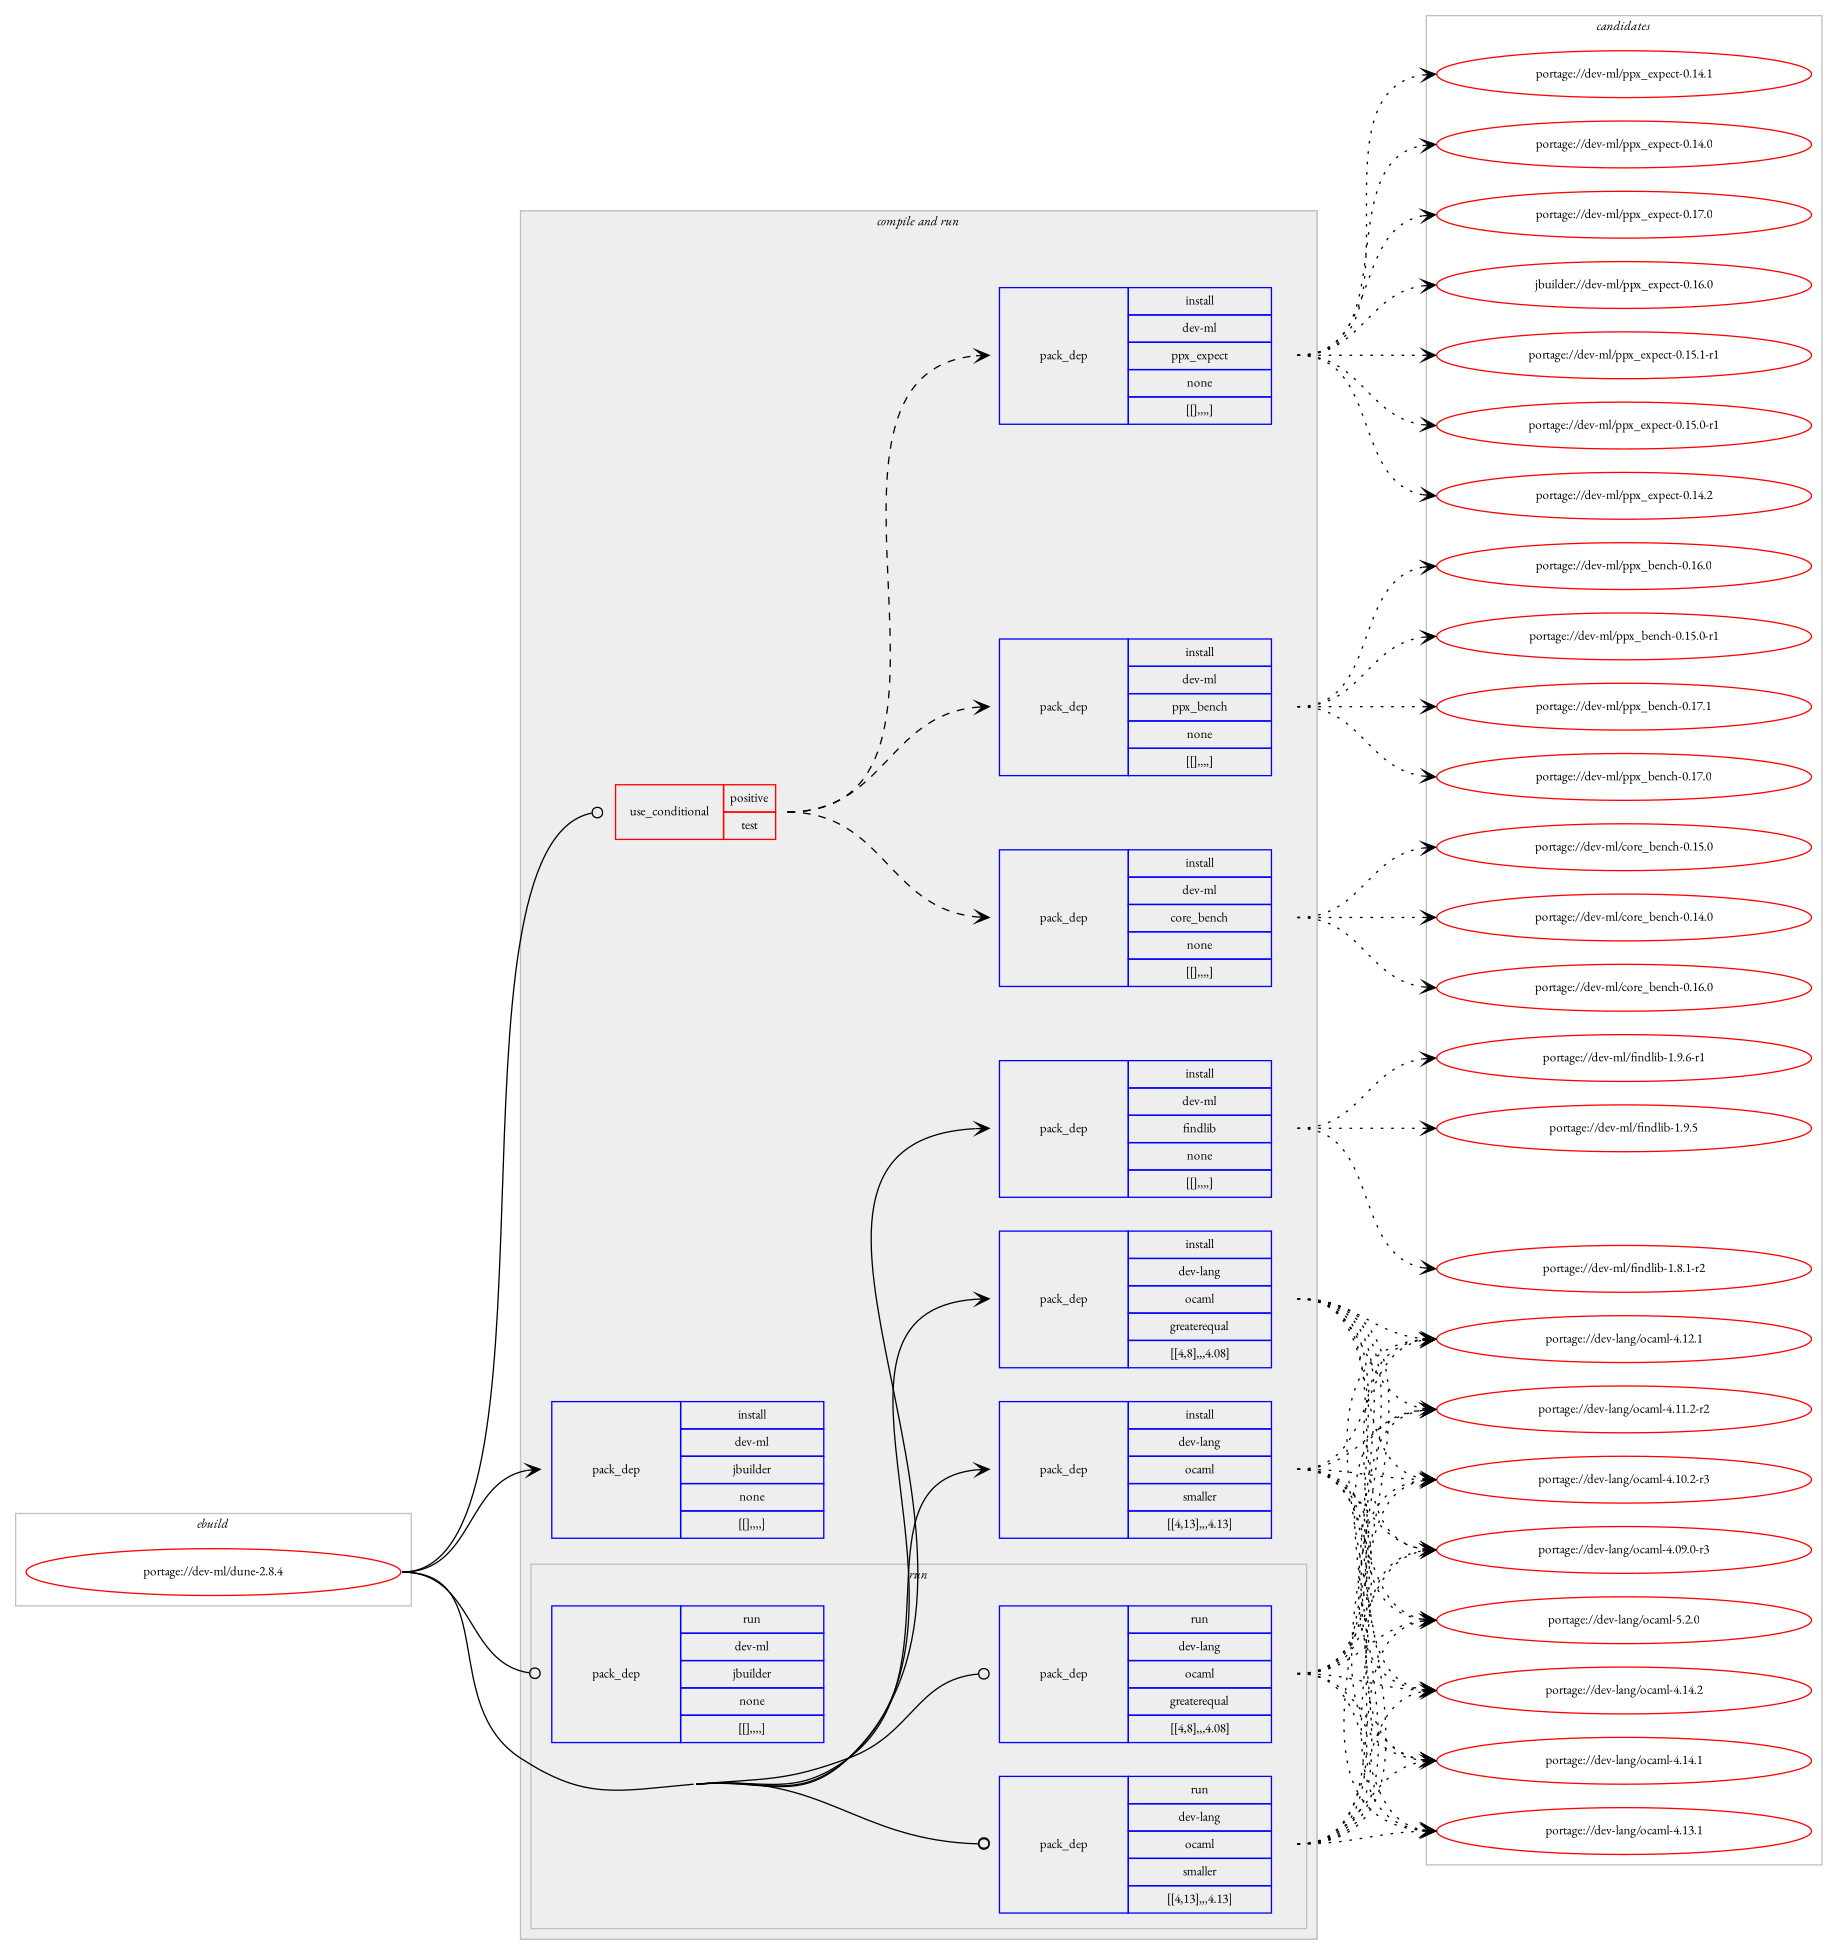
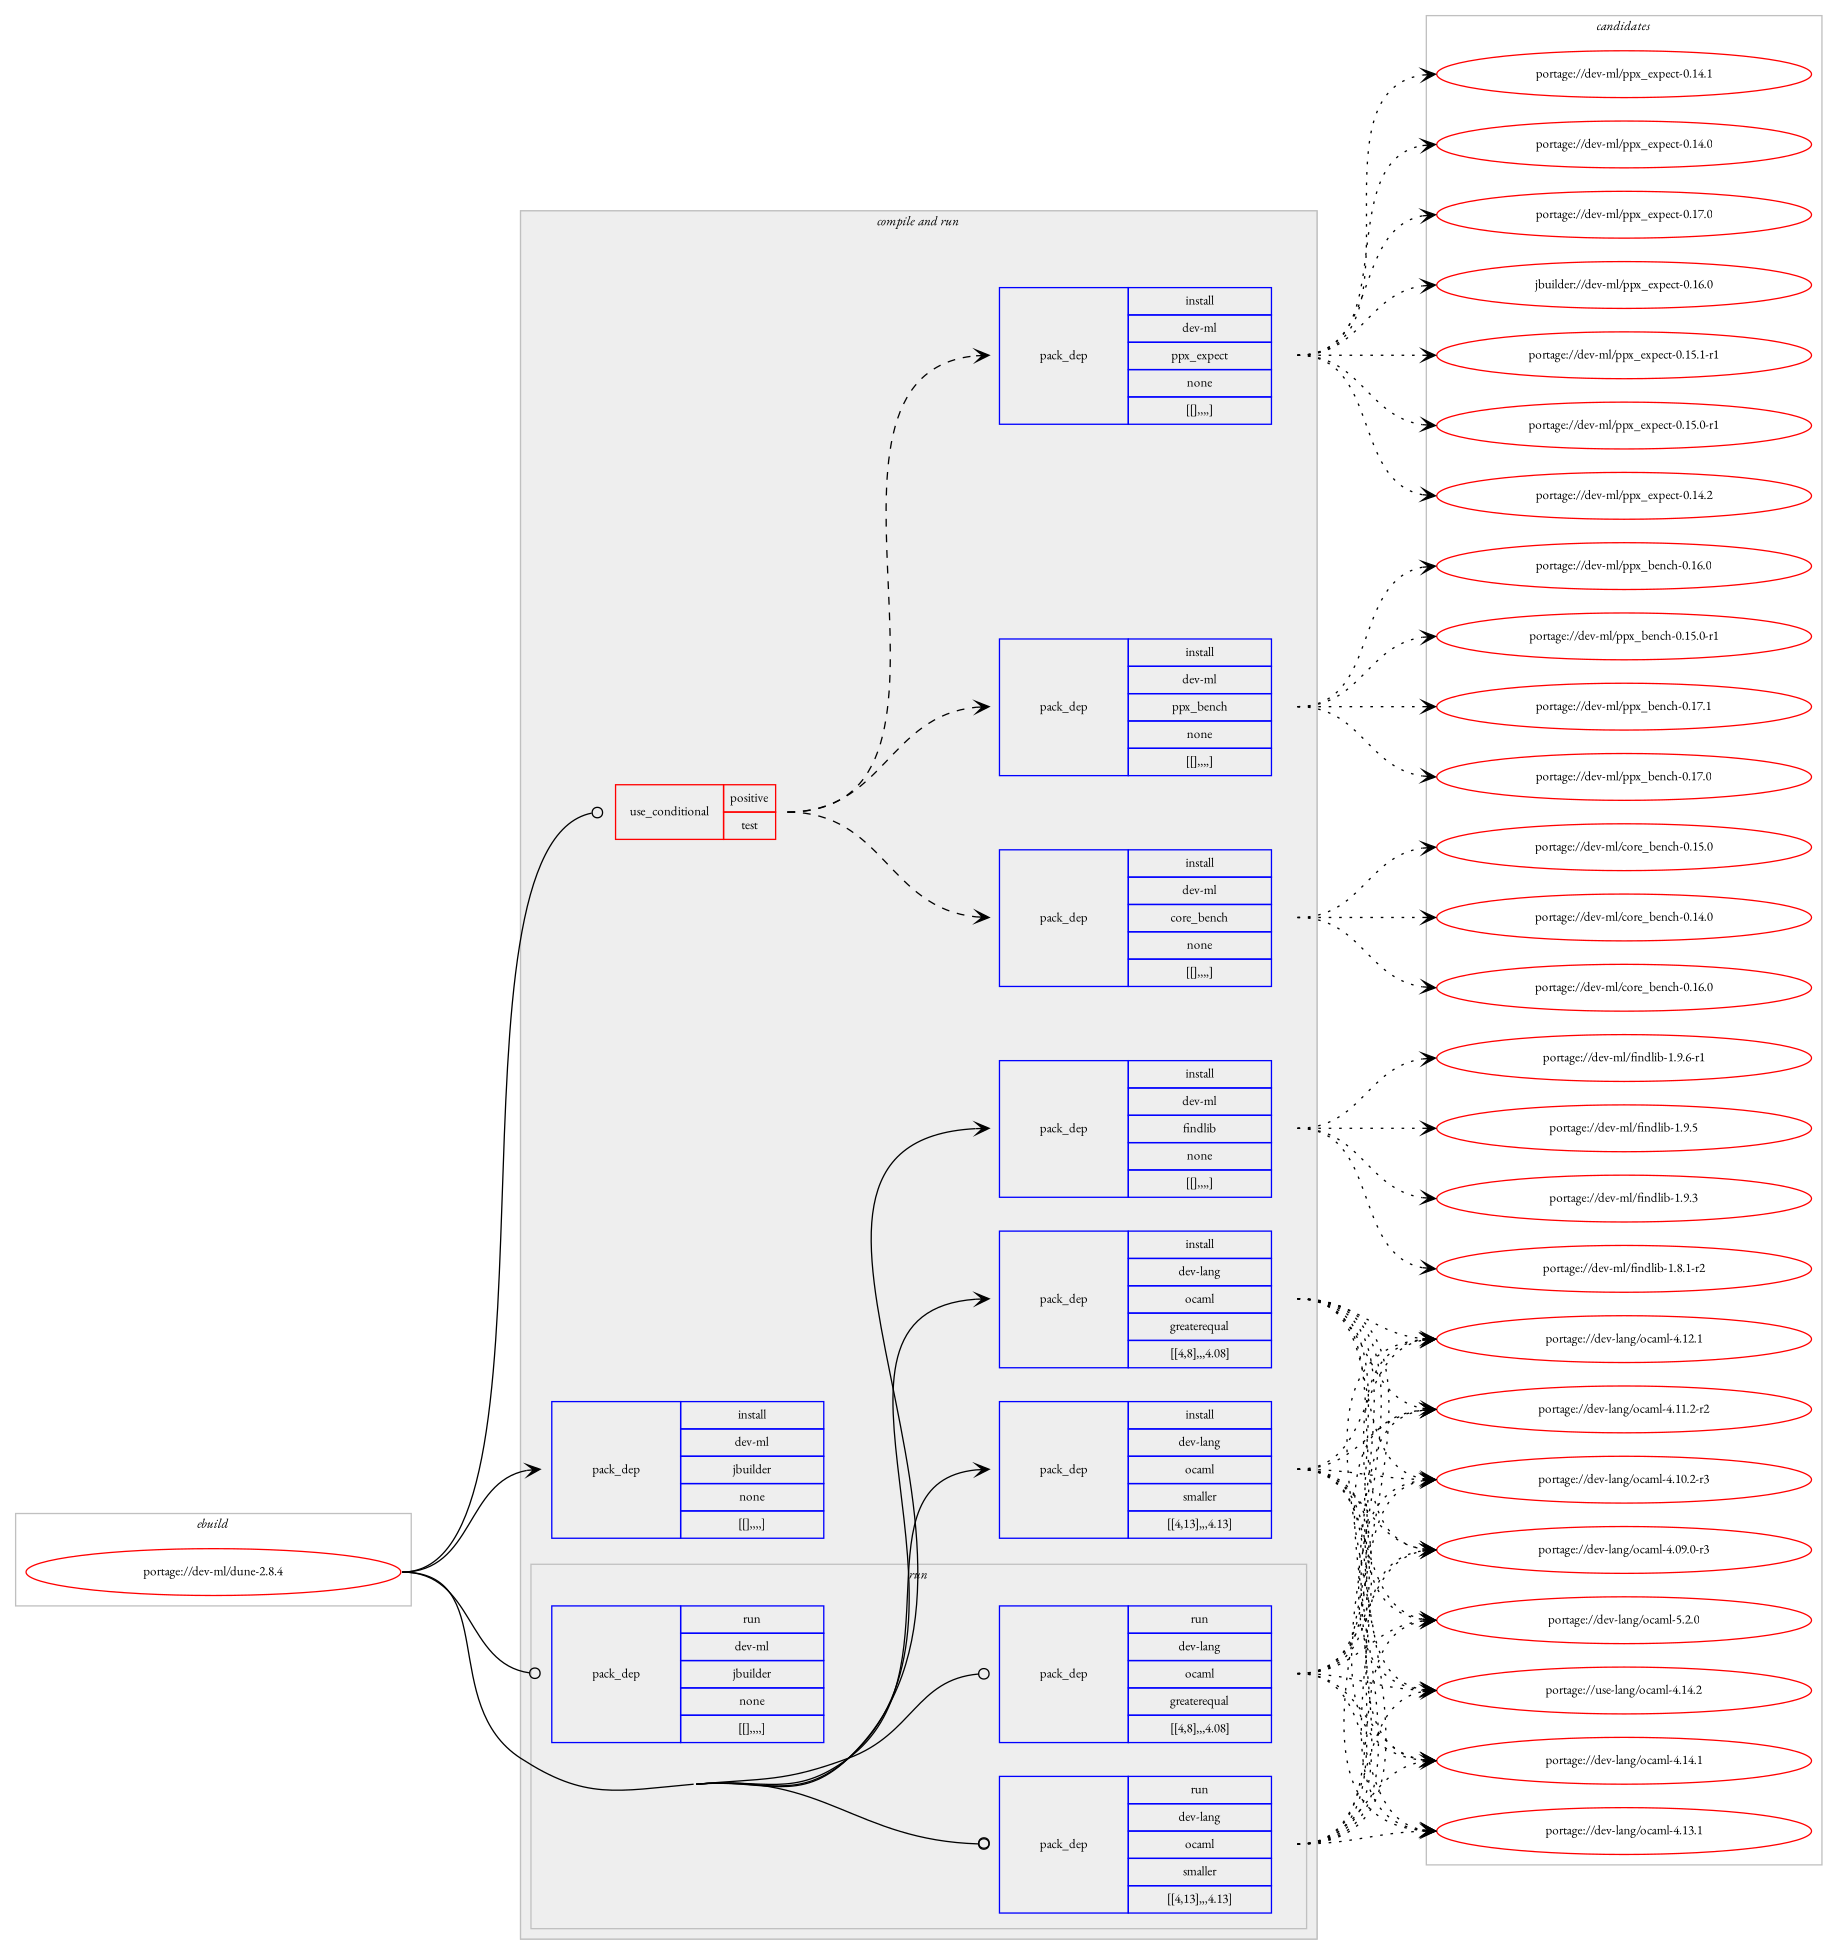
  digraph {
    compound=true
    concentrate=true
    fontname="EB Garamond"
    fontsize=10
    newrank=true
    rankdir=LR
    ranksep=1.5
    node [color=red fontname="EB Garamond" fontsize=10]
    edge [arrowhead=vee fontname="EB Garamond" headport=w style=dotted tailport=e weight=100]
    n1 [label="portage://dev-ml/dune-2.8.4" width=4]
    n2 [color=blue label=<<TABLE BORDER="0" CELLBORDER="1" CELLSPACING="0" CELLPADDING="4" WIDTH="220"><TR><TD ROWSPAN="6" CELLPADDING="30">pack_dep</TD></TR><TR><TD WIDTH="110">install</TD></TR><TR><TD>dev-ml</TD></TR><TR><TD>core_bench</TD></TR><TR><TD>none</TD></TR><TR><TD>[[],,,,]</TD></TR></TABLE>> shape=none]
    n3 [color=blue label=<<TABLE BORDER="0" CELLBORDER="1" CELLSPACING="0" CELLPADDING="4" WIDTH="220"><TR><TD ROWSPAN="6" CELLPADDING="30">pack_dep</TD></TR><TR><TD WIDTH="110">install</TD></TR><TR><TD>dev-ml</TD></TR><TR><TD>ppx_bench</TD></TR><TR><TD>none</TD></TR><TR><TD>[[],,,,]</TD></TR></TABLE>> shape=none]
    n4 [color=blue label=<<TABLE BORDER="0" CELLBORDER="1" CELLSPACING="0" CELLPADDING="4" WIDTH="220"><TR><TD ROWSPAN="6" CELLPADDING="30">pack_dep</TD></TR><TR><TD WIDTH="110">install</TD></TR><TR><TD>dev-ml</TD></TR><TR><TD>ppx_expect</TD></TR><TR><TD>none</TD></TR><TR><TD>[[],,,,]</TD></TR></TABLE>> shape=none]
    n5 [label=<<TABLE BORDER="0" CELLBORDER="1" CELLSPACING="0" CELLPADDING="4"><TR><TD ROWSPAN="3" CELLPADDING="10">use_conditional</TD></TR><TR><TD>positive</TD></TR><TR><TD>test</TD></TR></TABLE>> shape=none]
    n6 [color=blue label=<<TABLE BORDER="0" CELLBORDER="1" CELLSPACING="0" CELLPADDING="4" WIDTH="220"><TR><TD ROWSPAN="6" CELLPADDING="30">pack_dep</TD></TR><TR><TD WIDTH="110">install</TD></TR><TR><TD>dev-lang</TD></TR><TR><TD>ocaml</TD></TR><TR><TD>greaterequal</TD></TR><TR><TD>[[4,8],,,4.08]</TD></TR></TABLE>> shape=none]
    n7 [color=blue label=<<TABLE BORDER="0" CELLBORDER="1" CELLSPACING="0" CELLPADDING="4" WIDTH="220"><TR><TD ROWSPAN="6" CELLPADDING="30">pack_dep</TD></TR><TR><TD WIDTH="110">install</TD></TR><TR><TD>dev-lang</TD></TR><TR><TD>ocaml</TD></TR><TR><TD>smaller</TD></TR><TR><TD>[[4,13],,,4.13]</TD></TR></TABLE>> shape=none]
    n8 [color=blue label=<<TABLE BORDER="0" CELLBORDER="1" CELLSPACING="0" CELLPADDING="4" WIDTH="220"><TR><TD ROWSPAN="6" CELLPADDING="30">pack_dep</TD></TR><TR><TD WIDTH="110">install</TD></TR><TR><TD>dev-ml</TD></TR><TR><TD>findlib</TD></TR><TR><TD>none</TD></TR><TR><TD>[[],,,,]</TD></TR></TABLE>> shape=none]
    n9 [color=blue label=<<TABLE BORDER="0" CELLBORDER="1" CELLSPACING="0" CELLPADDING="4" WIDTH="220"><TR><TD ROWSPAN="6" CELLPADDING="30">pack_dep</TD></TR><TR><TD WIDTH="110">install</TD></TR><TR><TD>dev-ml</TD></TR><TR><TD>jbuilder</TD></TR><TR><TD>none</TD></TR><TR><TD>[[],,,,]</TD></TR></TABLE>> shape=none]
    n10 [color=blue label=<<TABLE BORDER="0" CELLBORDER="1" CELLSPACING="0" CELLPADDING="4" WIDTH="220"><TR><TD ROWSPAN="6" CELLPADDING="30">pack_dep</TD></TR><TR><TD WIDTH="110">run</TD></TR><TR><TD>dev-lang</TD></TR><TR><TD>ocaml</TD></TR><TR><TD>greaterequal</TD></TR><TR><TD>[[4,8],,,4.08]</TD></TR></TABLE>> shape=none]
    n11 [color=blue label=<<TABLE BORDER="0" CELLBORDER="1" CELLSPACING="0" CELLPADDING="4" WIDTH="220"><TR><TD ROWSPAN="6" CELLPADDING="30">pack_dep</TD></TR><TR><TD WIDTH="110">run</TD></TR><TR><TD>dev-lang</TD></TR><TR><TD>ocaml</TD></TR><TR><TD>smaller</TD></TR><TR><TD>[[4,13],,,4.13]</TD></TR></TABLE>> shape=none]
    n12 [color=blue label=<<TABLE BORDER="0" CELLBORDER="1" CELLSPACING="0" CELLPADDING="4" WIDTH="220"><TR><TD ROWSPAN="6" CELLPADDING="30">pack_dep</TD></TR><TR><TD WIDTH="110">run</TD></TR><TR><TD>dev-ml</TD></TR><TR><TD>jbuilder</TD></TR><TR><TD>none</TD></TR><TR><TD>[[],,,,]</TD></TR></TABLE>> shape=none]
    n13 [label="portage://dev-ml/core_bench-0.16.0" width=4]
    n14 [label="portage://dev-ml/core_bench-0.15.0" width=4]
    n15 [label="portage://dev-ml/core_bench-0.14.0" width=4]
    n16 [label="portage://dev-ml/ppx_bench-0.17.0" width=4]
    n17 [label="portage://dev-ml/ppx_bench-0.16.0" width=4]
    n18 [label="portage://dev-ml/ppx_bench-0.15.0-r1" width=4]
    n19 [label="portage://dev-ml/ppx_bench-0.17.1" width=4]
    n20 [label="portage://dev-ml/ppx_expect-0.17.0" width=4]
    n21 [label="jbuilder://dev-ml/ppx_expect-0.16.0" width=4]
    n22 [label="portage://dev-ml/ppx_expect-0.15.1-r1" width=4]
    n23 [label="portage://dev-ml/ppx_expect-0.15.0-r1" width=4]
    n24 [label="portage://dev-ml/ppx_expect-0.14.2" width=4]
    n25 [label="portage://dev-ml/ppx_expect-0.14.1" width=4]
    n26 [label="portage://dev-ml/ppx_expect-0.14.0" width=4]
    n27 [label="portage://dev-lang/ocaml-5.2.0" width=4]
-   n28 [label="portage://dev-lang/ocaml-4.14.2" width=4]
+   n28 [label="portage://use-lang/ocaml-4.14.2" width=4]
    n29 [label="portage://dev-lang/ocaml-4.14.1" width=4]
    n30 [label="portage://dev-lang/ocaml-4.13.1" width=4]
    n31 [label="portage://dev-lang/ocaml-4.12.1" width=4]
    n32 [label="portage://dev-lang/ocaml-4.11.2-r2" width=4]
    n33 [label="portage://dev-lang/ocaml-4.10.2-r3" width=4]
    n34 [label="portage://dev-lang/ocaml-4.09.0-r3" width=4]
    n35 [label="portage://dev-ml/findlib-1.9.6-r1" width=4]
    n36 [label="portage://dev-ml/findlib-1.9.5" width=4]
+   n37 [label="portage://dev-ml/findlib-1.9.3" width=4]
    n38 [label="portage://dev-ml/findlib-1.8.1-r2" width=4]
    subgraph cluster_1 {
      color=gray
      label=<<i>ebuild</i>>
      n1
    }
    subgraph cluster_2 {
      color=gray
      label=<<i>dependencies</i>>
      subgraph cluster_3 {
        color=gray
        fillcolor="#eeeeee"
        label=<<i>compile</i>>
        style=filled
        subgraph sub_4 {
          color=gray
          fillcolor="#eeeeee"
          label=<<i>compile</i>>
          style=filled
          n5
          subgraph sub_5 {
            color=gray
            fillcolor="#eeeeee"
            label=<<i>compile</i>>
            style=filled
            n2
          }
          subgraph sub_6 {
            color=gray
            fillcolor="#eeeeee"
            label=<<i>compile</i>>
            style=filled
            n3
          }
          subgraph sub_7 {
            color=gray
            fillcolor="#eeeeee"
            label=<<i>compile</i>>
            style=filled
            n4
          }
        }
        subgraph sub_8 {
          color=gray
          fillcolor="#eeeeee"
          label=<<i>compile</i>>
          style=filled
          n6
        }
        subgraph sub_9 {
          color=gray
          fillcolor="#eeeeee"
          label=<<i>compile</i>>
          style=filled
          n7
        }
        subgraph sub_10 {
          color=gray
          fillcolor="#eeeeee"
          label=<<i>compile</i>>
          style=filled
          n8
        }
        subgraph sub_11 {
          color=gray
          fillcolor="#eeeeee"
          label=<<i>compile</i>>
          style=filled
          n9
        }
      }
      subgraph cluster_12 {
        color=gray
        fillcolor="#eeeeee"
        label=<<i>compile and run</i>>
        style=filled
      }
      subgraph cluster_13 {
        color=gray
        fillcolor="#eeeeee"
        label=<<i>run</i>>
        style=filled
        subgraph sub_14 {
          color=gray
          fillcolor="#eeeeee"
          label=<<i>run</i>>
          style=filled
          n10
        }
        subgraph sub_15 {
          color=gray
          fillcolor="#eeeeee"
          label=<<i>run</i>>
          style=filled
          n11
        }
        subgraph sub_16 {
          color=gray
          fillcolor="#eeeeee"
          label=<<i>run</i>>
          style=filled
          n12
        }
      }
    }
    subgraph cluster_17 {
      color=gray
      label=<<i>candidates</i>>
      rank=same
      subgraph sub_18 {
        color=black
        label=<<i>candidates</i>>
        nodesep=1
        rank=same
        n13
        n14
        n15
      }
      subgraph sub_19 {
        color=black
        label=<<i>candidates</i>>
        nodesep=1
        rank=same
        n16
        n17
        n18
        n19
      }
      subgraph sub_20 {
        color=black
        label=<<i>candidates</i>>
        nodesep=1
        rank=same
        n20
        n21
        n22
        n23
        n24
        n25
        n26
      }
      subgraph sub_21 {
        color=black
        label=<<i>candidates</i>>
        nodesep=1
        rank=same
        n27
        n28
        n29
        n30
        n31
        n32
        n33
        n34
      }
      subgraph sub_22 {
        color=black
        label=<<i>candidates</i>>
        nodesep=1
        rank=same
        n27
        n28
        n29
        n30
        n31
        n32
        n33
        n34
      }
      subgraph sub_23 {
        color=black
        label=<<i>candidates</i>>
        nodesep=1
        rank=same
        n35
        n36
+       n37
        n38
      }
      subgraph sub_24 {
        color=black
        label=<<i>candidates</i>>
        nodesep=1
        rank=same
      }
      subgraph sub_25 {
        color=black
        label=<<i>candidates</i>>
        nodesep=1
        rank=same
        n27
        n28
        n29
        n30
        n31
        n32
        n33
        n34
      }
      subgraph sub_26 {
        color=black
        label=<<i>candidates</i>>
        nodesep=1
        rank=same
        n27
        n28
        n29
        n30
        n31
        n32
        n33
        n34
      }
      subgraph sub_27 {
        color=black
        label=<<i>candidates</i>>
        nodesep=1
        rank=same
      }
    }
    n1 -> n5 [arrowhead=odot style=solid weight=20]
    n1 -> n6 [style=solid weight=20]
    n1 -> n7 [style=solid weight=20]
    n1 -> n8 [style=solid weight=20]
    n1 -> n9 [style=solid weight=20]
    n1 -> n10 [arrowhead=odot style=solid weight=20]
    n1 -> n11 [arrowhead=odot style=solid weight=20]
    n1 -> n12 [arrowhead=odot style=solid weight=20]
    n2 -> n13
    n2 -> n14
    n2 -> n15
    n3 -> n16
    n3 -> n17
    n3 -> n18
    n3 -> n19
    n4 -> n20
    n4 -> n21
    n4 -> n22
    n4 -> n23
    n4 -> n24
    n4 -> n25
    n4 -> n26
    n5 -> n2 [style=dashed weight=20]
    n5 -> n3 [style=dashed weight=20]
    n5 -> n4 [style=dashed weight=20]
    n6 -> n27
    n6 -> n28
    n6 -> n29
    n6 -> n30
    n6 -> n31
    n6 -> n32
    n6 -> n33
    n6 -> n34
    n7 -> n27
    n7 -> n28
    n7 -> n29
    n7 -> n30
    n7 -> n31
    n7 -> n32
    n7 -> n33
    n7 -> n34
    n8 -> n35
    n8 -> n36
+   n8 -> n37
    n8 -> n38
    n10 -> n27
    n10 -> n28
    n10 -> n29
    n10 -> n30
    n10 -> n31
    n10 -> n32
    n10 -> n33
    n10 -> n34
    n11 -> n27
    n11 -> n28
    n11 -> n29
    n11 -> n30
    n11 -> n31
    n11 -> n32
    n11 -> n33
    n11 -> n34
  }
